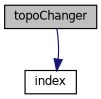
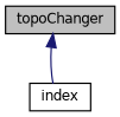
  digraph {
    rankdir=TB
    node [color=black fontname=Helvetica fontsize=10 shape=record]
    n1 [fillcolor=grey75 fontcolor=black height=0.2 label=topoChanger style=filled width=0.4]
    n2 [height=0.2 label=index width=0.4]
-   n2 -> n1 [color=midnightblue dir=back fontname=Helvetica fontsize=10 labelfontname=Helvetica labelfontsize=10 style=solid]
+   n1 -> n2 [color=midnightblue dir=back fontname=Helvetica fontsize=10 labelfontname=Helvetica labelfontsize=10 style=solid]
  }
